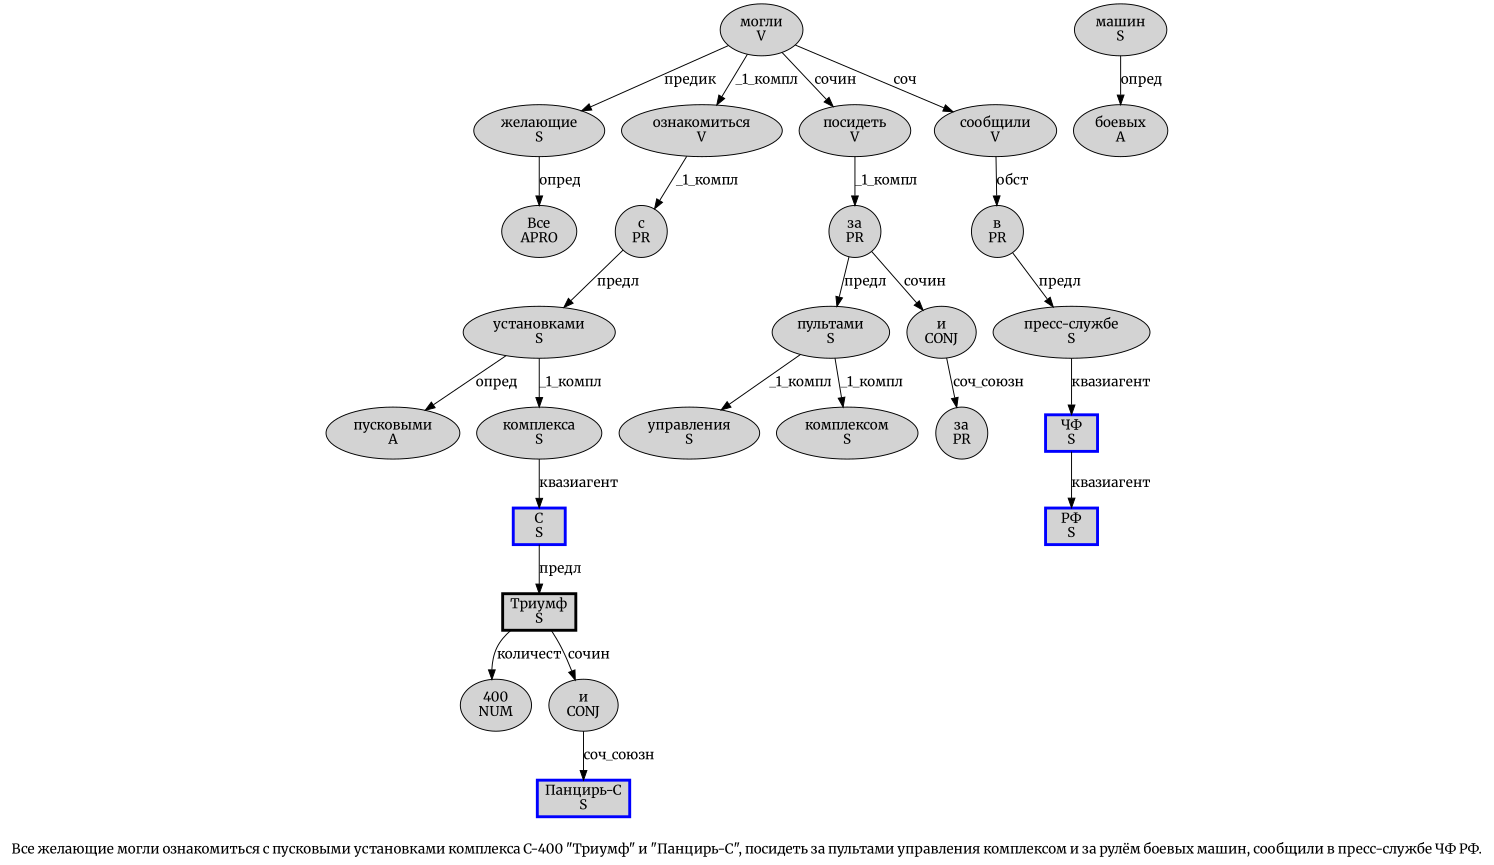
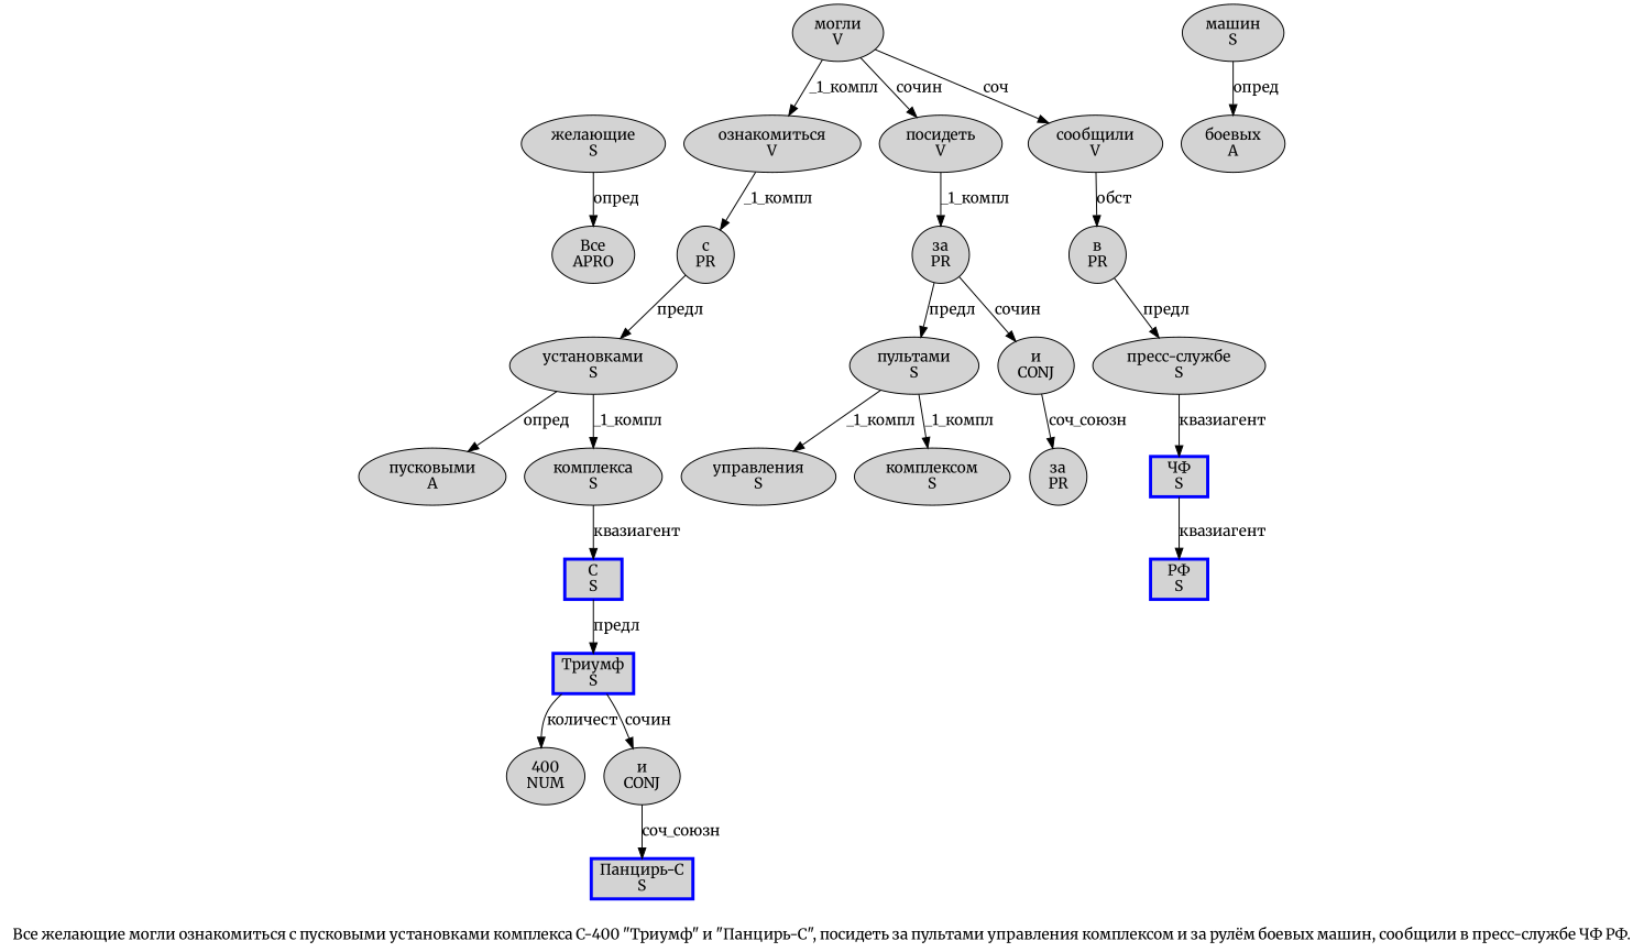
  digraph {
    fontname=Merriweather
    label="Все желающие могли ознакомиться с пусковыми установками комплекса С-400 \"Триумф\" и \"Панцирь-С\", посидеть за пультами управления комплексом и за рулём боевых машин, сообщили в пресс-службе ЧФ РФ."
    node [fillcolor=lightgray fontname=Merriweather penwidth=1 shape=ellipse style=filled]
    edge [fontname=Merriweather]
    n1 [label="Все\nAPRO"]
    n2 [label="желающие\nS"]
    n3 [label="могли\nV"]
    n4 [label="ознакомиться\nV"]
    n5 [label="посидеть\nV"]
    n6 [label="сообщили\nV"]
    n7 [label="с\nPR"]
    n8 [label="за\nPR"]
    n9 [label="в\nPR"]
    n10 [label="установками\nS"]
    n11 [label="пусковыми\nA"]
    n12 [label="комплекса\nS"]
    n13 [color=blue label="С\nS" penwidth=3 shape=box]
-   n14 [color=black label="Триумф\nS" penwidth=3 shape=box]
+   n14 [color=blue label="Триумф\nS" penwidth=3 shape=box]
    n15 [label="400\nNUM"]
    n16 [label="и\nCONJ"]
    n17 [color=blue label="Панцирь-С\nS" penwidth=3 shape=box]
    n18 [label="пультами\nS"]
    n19 [label="и\nCONJ"]
    n20 [label="управления\nS"]
    n21 [label="комплексом\nS"]
    n22 [label="за\nPR"]
    n23 [label="машин\nS"]
    n24 [label="боевых\nA"]
    n25 [label="пресс-службе\nS"]
    n26 [color=blue label="ЧФ\nS" penwidth=3 shape=box]
    n27 [color=blue label="РФ\nS" penwidth=3 shape=box]
    n2 -> n1 [label="опред"]
-   n3 -> n2 [label="предик"]
    n3 -> n4 [label="_1_компл"]
    n3 -> n5 [label="сочин"]
    n3 -> n6 [label="соч"]
    n4 -> n7 [label="_1_компл"]
    n5 -> n8 [label="_1_компл"]
    n6 -> n9 [label="обст"]
    n7 -> n10 [label="предл"]
    n8 -> n18 [label="предл"]
    n8 -> n19 [label="сочин"]
    n9 -> n25 [label="предл"]
    n10 -> n11 [label="опред"]
    n10 -> n12 [label="_1_компл"]
    n12 -> n13 [label="квазиагент"]
    n13 -> n14 [label="предл"]
    n14 -> n15 [label="количест"]
    n14 -> n16 [label="сочин"]
    n16 -> n17 [label="соч_союзн"]
    n18 -> n20 [label="_1_компл"]
    n18 -> n21 [label="_1_компл"]
    n19 -> n22 [label="соч_союзн"]
    n23 -> n24 [label="опред"]
    n25 -> n26 [label="квазиагент"]
    n26 -> n27 [label="квазиагент"]
  }
